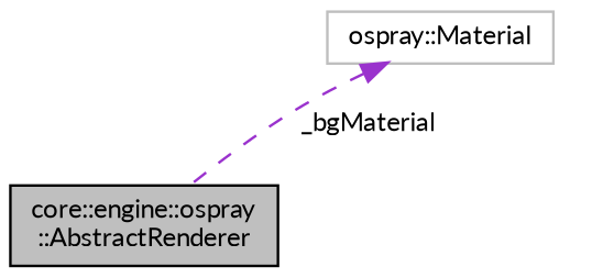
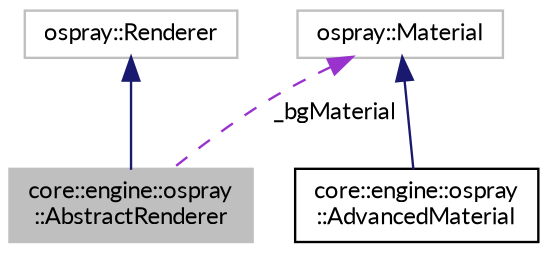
  digraph {
    fontname=Lato
    node [color=black fillcolor=white fontname=Lato fontsize=10 shape=record style=filled]
    edge [color=midnightblue dir=back fontname=Lato fontsize=10 labelfontname=Helvetica labelfontsize=10 style=solid]
-   n1 [fillcolor=grey75 fontcolor=black height=0.2 label="core::engine::ospray\l::AbstractRenderer" width=0.4]
+   n1 [color=grey75 fillcolor=grey75 fontcolor=black height=0.2 label="core::engine::ospray\l::AbstractRenderer" width=0.4]
+   n2 [color=grey75 height=0.2 label="ospray::Renderer" width=0.4]
+   n3 [height=0.2 label="core::engine::ospray\l::AdvancedMaterial" width=0.4]
    n4 [color=grey75 height=0.2 label="ospray::Material" width=0.4]
+   n2 -> n1
    n4 -> n1 [color=darkorchid3 label=" _bgMaterial" style=dashed]
+   n4 -> n3
  }
